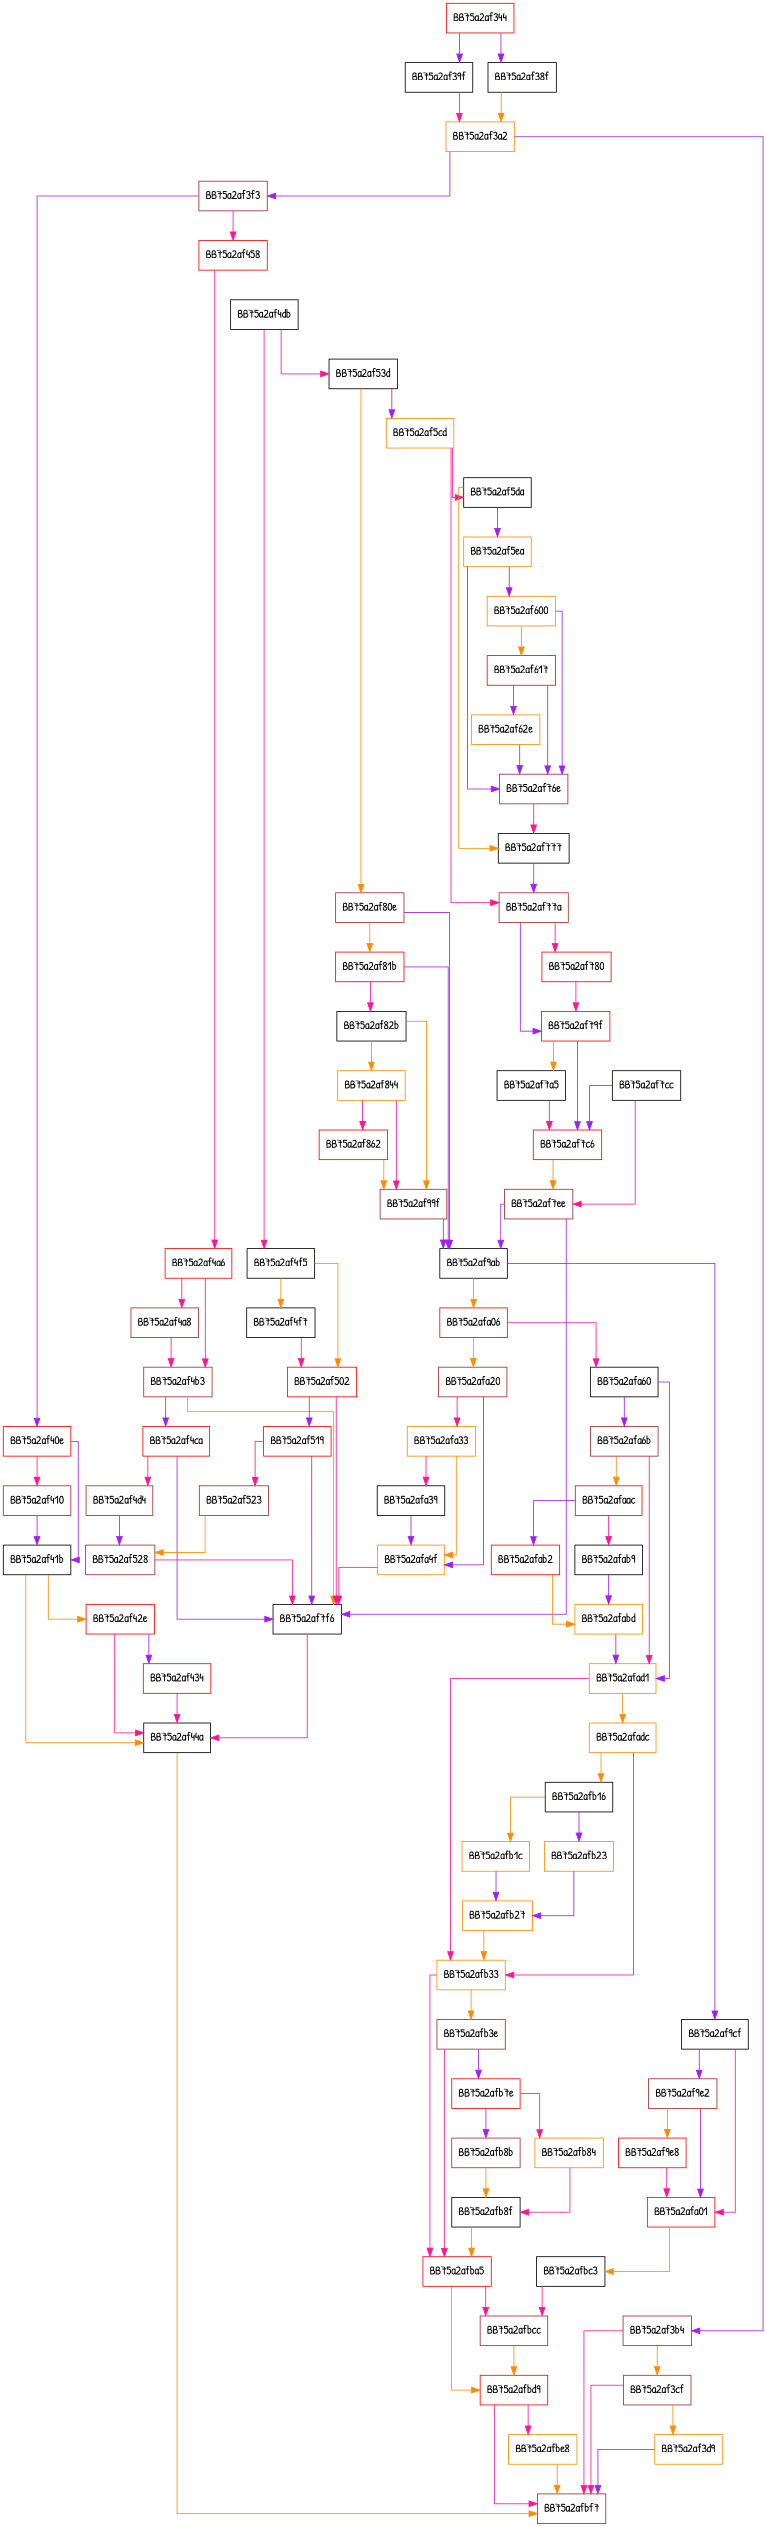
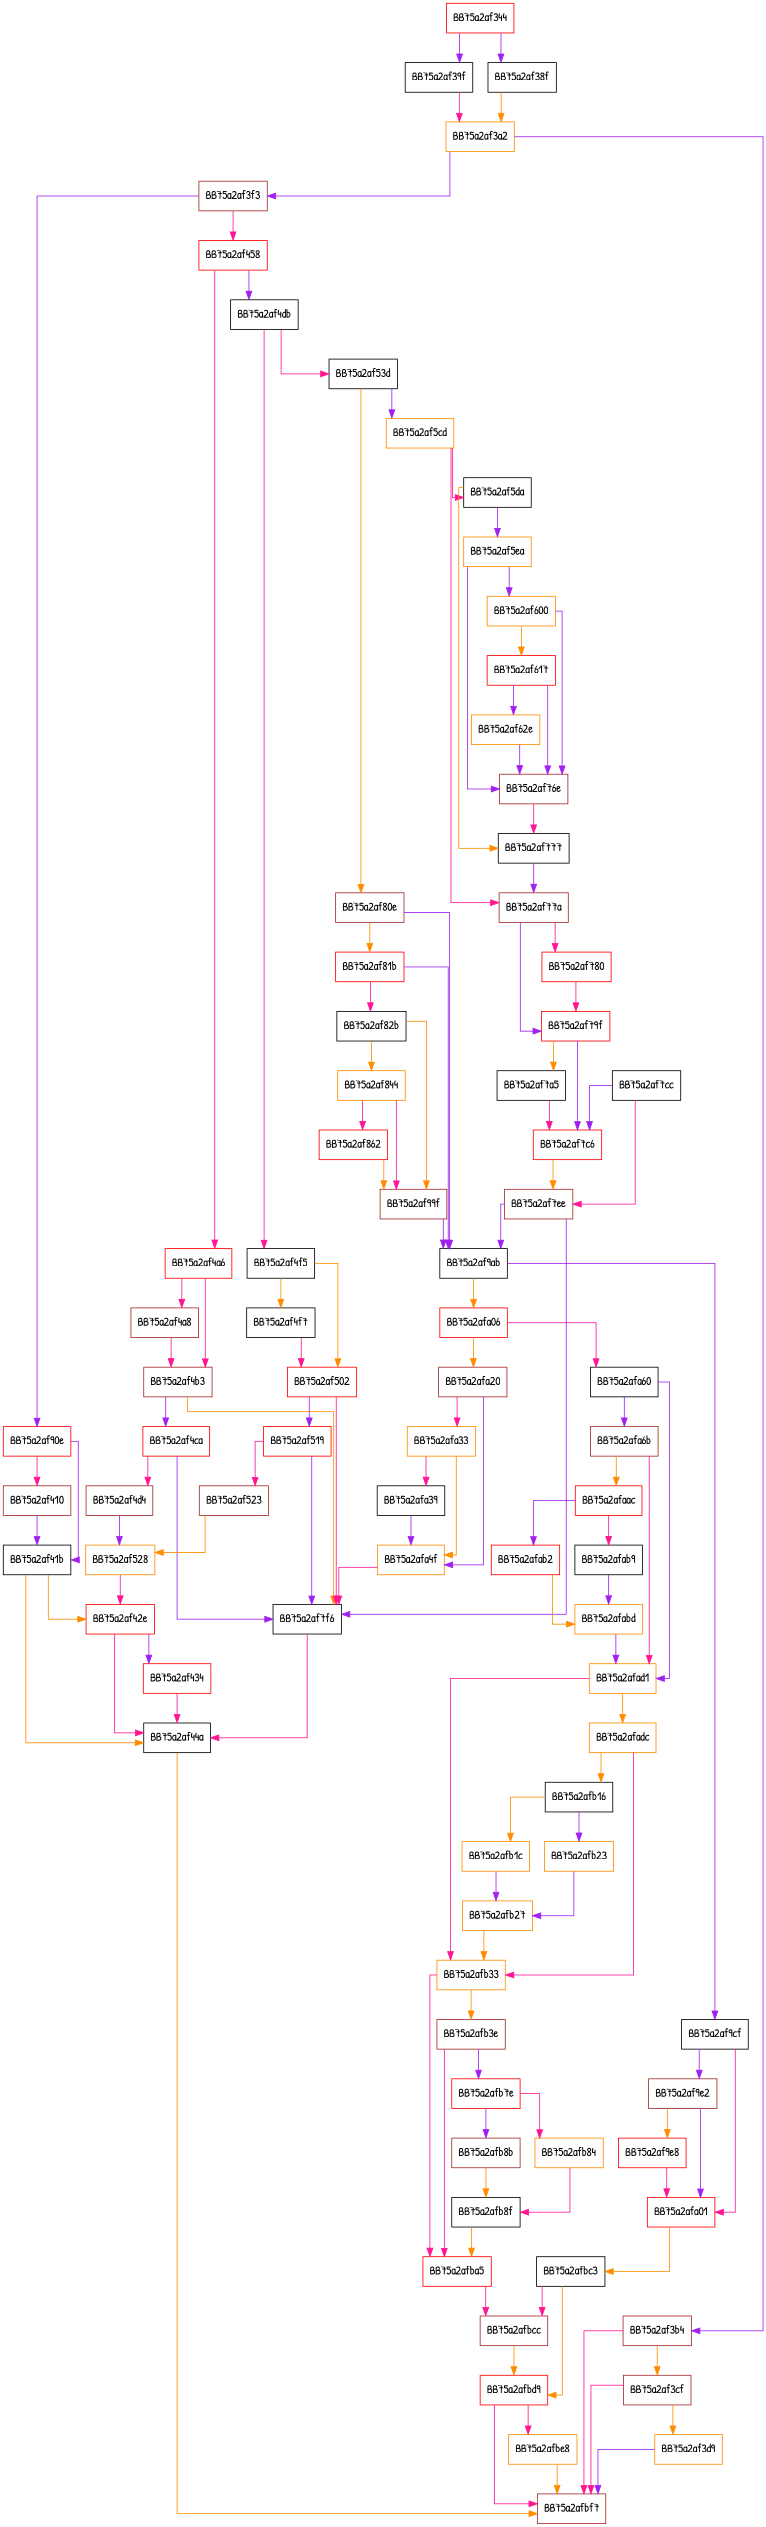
  digraph {
    fontname="Patrick Hand"
    splines=ortho
    node [color=red fontname="Patrick Hand" shape=box]
    edge [color=deeppink fontname="Patrick Hand"]
    BB75a2af39f [color=black]
    BB75a2af344
    BB75a2af38f [color=black]
    BB75a2af3a2 [color=darkorange]
    BB75a2af3f3 [color=brown]
    BB75a2af3b4 [color=brown]
    BB75a2af458
-   BB75a2af40e
+   BB75a2af40e [label=BB75a2af90e]
    BB75a2afbf7 [color=brown]
    BB75a2af3cf [color=brown]
    BB75a2af4db [color=black]
    BB75a2af4a6
    BB75a2af41b [color=black]
    BB75a2af410 [color=brown]
    BB75a2af3d9 [color=darkorange]
    BB75a2af53d [color=black]
    BB75a2af4f5 [color=black]
    BB75a2af4b3 [color=brown]
    BB75a2af4a8 [color=brown]
    BB75a2af44a [color=black]
    BB75a2af42e
    BB75a2af434
    BB75a2af80e [color=brown]
    BB75a2af5cd [color=darkorange]
    BB75a2af502
    BB75a2af4f7 [color=black]
    BB75a2af7f6 [color=black]
    BB75a2af4ca
    BB75a2af4d4 [color=brown]
-   BB75a2af528 [color=brown]
+   BB75a2af528 [color=darkorange]
    BB75a2af9ab [color=black]
    BB75a2af81b
    BB75a2af77a [color=brown]
    BB75a2af5da [color=black]
    BB75a2af519
    BB75a2af523 [color=brown]
    BB75a2afa06
    BB75a2af9cf [color=black]
    BB75a2af82b [color=black]
    BB75a2af79f
    BB75a2af780
    BB75a2af777 [color=black]
    BB75a2af5ea [color=darkorange]
    BB75a2af7c6
    BB75a2af7a5 [color=black]
    BB75a2af76e [color=brown]
    BB75a2af600 [color=darkorange]
    BB75a2af617
    BB75a2af62e [color=darkorange]
    BB75a2af7ee [color=brown]
    BB75a2af7cc [color=black]
    BB75a2afa60 [color=black]
    BB75a2afa20 [color=brown]
    BB75a2afa01
    BB75a2af9e2 [color=brown]
    BB75a2af99f [color=brown]
    BB75a2af844 [color=darkorange]
    BB75a2af862
    BB75a2afad1 [color=darkorange]
    BB75a2afa6b [color=brown]
    BB75a2afa4f [color=darkorange]
    BB75a2afa33 [color=darkorange]
    BB75a2afbc3 [color=black]
    BB75a2af9e8
    BB75a2afbd9
    BB75a2afbcc [color=brown]
    BB75a2afbe8 [color=darkorange]
    BB75a2afb33 [color=darkorange]
    BB75a2afadc [color=darkorange]
    BB75a2afaac
    BB75a2afa39 [color=black]
    BB75a2afba5
    BB75a2afb3e [color=brown]
    BB75a2afb16 [color=black]
    BB75a2afab9 [color=black]
    BB75a2afab2
    BB75a2afabd [color=darkorange]
    BB75a2afb7e
    BB75a2afb23 [color=darkorange]
    BB75a2afb1c [color=darkorange]
    BB75a2afb27 [color=darkorange]
    BB75a2afb8b [color=brown]
    BB75a2afb84 [color=darkorange]
    BB75a2afb8f [color=black]
    BB75a2af39f -> BB75a2af3a2
    BB75a2af344 -> BB75a2af39f [color=purple]
    BB75a2af344 -> BB75a2af38f [color=purple]
    BB75a2af38f -> BB75a2af3a2 [color=darkorange]
    BB75a2af3a2 -> BB75a2af3f3 [color=purple]
    BB75a2af3a2 -> BB75a2af3b4 [color=purple]
    BB75a2af3f3 -> BB75a2af458
    BB75a2af3f3 -> BB75a2af40e [color=purple]
    BB75a2af3b4 -> BB75a2afbf7
    BB75a2af3b4 -> BB75a2af3cf [color=darkorange]
+   BB75a2af458 -> BB75a2af4db [color=purple]
    BB75a2af458 -> BB75a2af4a6
    BB75a2af40e -> BB75a2af41b [color=purple]
    BB75a2af40e -> BB75a2af410
    BB75a2af3cf -> BB75a2afbf7
    BB75a2af3cf -> BB75a2af3d9 [color=darkorange]
    BB75a2af4db -> BB75a2af53d
    BB75a2af4db -> BB75a2af4f5
    BB75a2af4a6 -> BB75a2af4b3
    BB75a2af4a6 -> BB75a2af4a8
    BB75a2af41b -> BB75a2af44a [color=darkorange]
    BB75a2af41b -> BB75a2af42e [color=darkorange]
    BB75a2af410 -> BB75a2af41b [color=purple]
    BB75a2af3d9 -> BB75a2afbf7 [color=purple]
    BB75a2af53d -> BB75a2af80e [color=darkorange]
    BB75a2af53d -> BB75a2af5cd [color=purple]
    BB75a2af4f5 -> BB75a2af502 [color=darkorange]
    BB75a2af4f5 -> BB75a2af4f7 [color=darkorange]
    BB75a2af4b3 -> BB75a2af7f6 [color=darkorange]
    BB75a2af4b3 -> BB75a2af4ca [color=purple]
    BB75a2af4a8 -> BB75a2af4b3
    BB75a2af44a -> BB75a2afbf7 [color=darkorange]
    BB75a2af42e -> BB75a2af44a
    BB75a2af42e -> BB75a2af434 [color=purple]
    BB75a2af434 -> BB75a2af44a
    BB75a2af80e -> BB75a2af9ab [color=purple]
    BB75a2af80e -> BB75a2af81b [color=darkorange]
    BB75a2af5cd -> BB75a2af77a
    BB75a2af5cd -> BB75a2af5da
    BB75a2af502 -> BB75a2af7f6
    BB75a2af502 -> BB75a2af519 [color=purple]
    BB75a2af4f7 -> BB75a2af502
    BB75a2af7f6 -> BB75a2af44a
    BB75a2af4ca -> BB75a2af7f6 [color=purple]
    BB75a2af4ca -> BB75a2af4d4
    BB75a2af4d4 -> BB75a2af528 [color=purple]
-   BB75a2af528 -> BB75a2af7f6
+   BB75a2af528 -> BB75a2af42e
    BB75a2af9ab -> BB75a2afa06 [color=darkorange]
    BB75a2af9ab -> BB75a2af9cf [color=purple]
    BB75a2af81b -> BB75a2af9ab [color=purple]
    BB75a2af81b -> BB75a2af82b
    BB75a2af77a -> BB75a2af79f [color=purple]
    BB75a2af77a -> BB75a2af780
    BB75a2af5da -> BB75a2af777 [color=darkorange]
    BB75a2af5da -> BB75a2af5ea [color=purple]
    BB75a2af519 -> BB75a2af7f6 [color=purple]
    BB75a2af519 -> BB75a2af523
    BB75a2af523 -> BB75a2af528 [color=darkorange]
    BB75a2afa06 -> BB75a2afa60
    BB75a2afa06 -> BB75a2afa20 [color=darkorange]
    BB75a2af9cf -> BB75a2afa01
    BB75a2af9cf -> BB75a2af9e2 [color=purple]
    BB75a2af82b -> BB75a2af99f [color=darkorange]
    BB75a2af82b -> BB75a2af844 [color=darkorange]
    BB75a2af79f -> BB75a2af7c6 [color=purple]
    BB75a2af79f -> BB75a2af7a5 [color=darkorange]
    BB75a2af780 -> BB75a2af79f
    BB75a2af777 -> BB75a2af77a [color=purple]
    BB75a2af5ea -> BB75a2af76e [color=purple]
    BB75a2af5ea -> BB75a2af600 [color=purple]
    BB75a2af7c6 -> BB75a2af7ee [color=darkorange]
    BB75a2af7a5 -> BB75a2af7c6
    BB75a2af76e -> BB75a2af777
    BB75a2af600 -> BB75a2af76e [color=purple]
    BB75a2af600 -> BB75a2af617 [color=darkorange]
    BB75a2af617 -> BB75a2af76e [color=purple]
    BB75a2af617 -> BB75a2af62e [color=purple]
    BB75a2af62e -> BB75a2af76e [color=purple]
    BB75a2af7ee -> BB75a2af7f6 [color=purple]
    BB75a2af7ee -> BB75a2af9ab [color=purple]
    BB75a2af7cc -> BB75a2af7c6 [color=purple]
    BB75a2af7cc -> BB75a2af7ee
    BB75a2afa60 -> BB75a2afad1 [color=purple]
    BB75a2afa60 -> BB75a2afa6b [color=purple]
    BB75a2afa20 -> BB75a2afa4f [color=purple]
    BB75a2afa20 -> BB75a2afa33
    BB75a2afa01 -> BB75a2afbc3 [color=darkorange]
    BB75a2af9e2 -> BB75a2afa01 [color=purple]
    BB75a2af9e2 -> BB75a2af9e8 [color=darkorange]
    BB75a2af99f -> BB75a2af9ab [color=purple]
    BB75a2af844 -> BB75a2af99f
    BB75a2af844 -> BB75a2af862
    BB75a2af862 -> BB75a2af99f [color=darkorange]
    BB75a2afad1 -> BB75a2afb33
    BB75a2afad1 -> BB75a2afadc [color=darkorange]
    BB75a2afa6b -> BB75a2afad1
    BB75a2afa6b -> BB75a2afaac [color=darkorange]
    BB75a2afa4f -> BB75a2af7f6
    BB75a2afa33 -> BB75a2afa4f [color=darkorange]
    BB75a2afa33 -> BB75a2afa39
-   BB75a2afba5 -> BB75a2afbd9 [color=darkorange]
+   BB75a2afbc3 -> BB75a2afbd9 [color=darkorange]
    BB75a2afbc3 -> BB75a2afbcc
    BB75a2af9e8 -> BB75a2afa01
    BB75a2afbd9 -> BB75a2afbf7
    BB75a2afbd9 -> BB75a2afbe8
    BB75a2afbcc -> BB75a2afbd9 [color=darkorange]
    BB75a2afbe8 -> BB75a2afbf7 [color=darkorange]
    BB75a2afb33 -> BB75a2afba5
    BB75a2afb33 -> BB75a2afb3e [color=darkorange]
    BB75a2afadc -> BB75a2afb33
    BB75a2afadc -> BB75a2afb16 [color=darkorange]
    BB75a2afaac -> BB75a2afab9
    BB75a2afaac -> BB75a2afab2 [color=purple]
    BB75a2afa39 -> BB75a2afa4f [color=purple]
    BB75a2afba5 -> BB75a2afbcc
    BB75a2afb3e -> BB75a2afba5
    BB75a2afb3e -> BB75a2afb7e [color=purple]
    BB75a2afb16 -> BB75a2afb23 [color=purple]
    BB75a2afb16 -> BB75a2afb1c [color=darkorange]
    BB75a2afab9 -> BB75a2afabd [color=purple]
    BB75a2afab2 -> BB75a2afabd [color=darkorange]
    BB75a2afabd -> BB75a2afad1 [color=purple]
    BB75a2afb7e -> BB75a2afb8b [color=purple]
    BB75a2afb7e -> BB75a2afb84
    BB75a2afb23 -> BB75a2afb27 [color=purple]
    BB75a2afb1c -> BB75a2afb27 [color=purple]
    BB75a2afb27 -> BB75a2afb33 [color=darkorange]
    BB75a2afb8b -> BB75a2afb8f [color=darkorange]
    BB75a2afb84 -> BB75a2afb8f
    BB75a2afb8f -> BB75a2afba5 [color=darkorange]
  }
